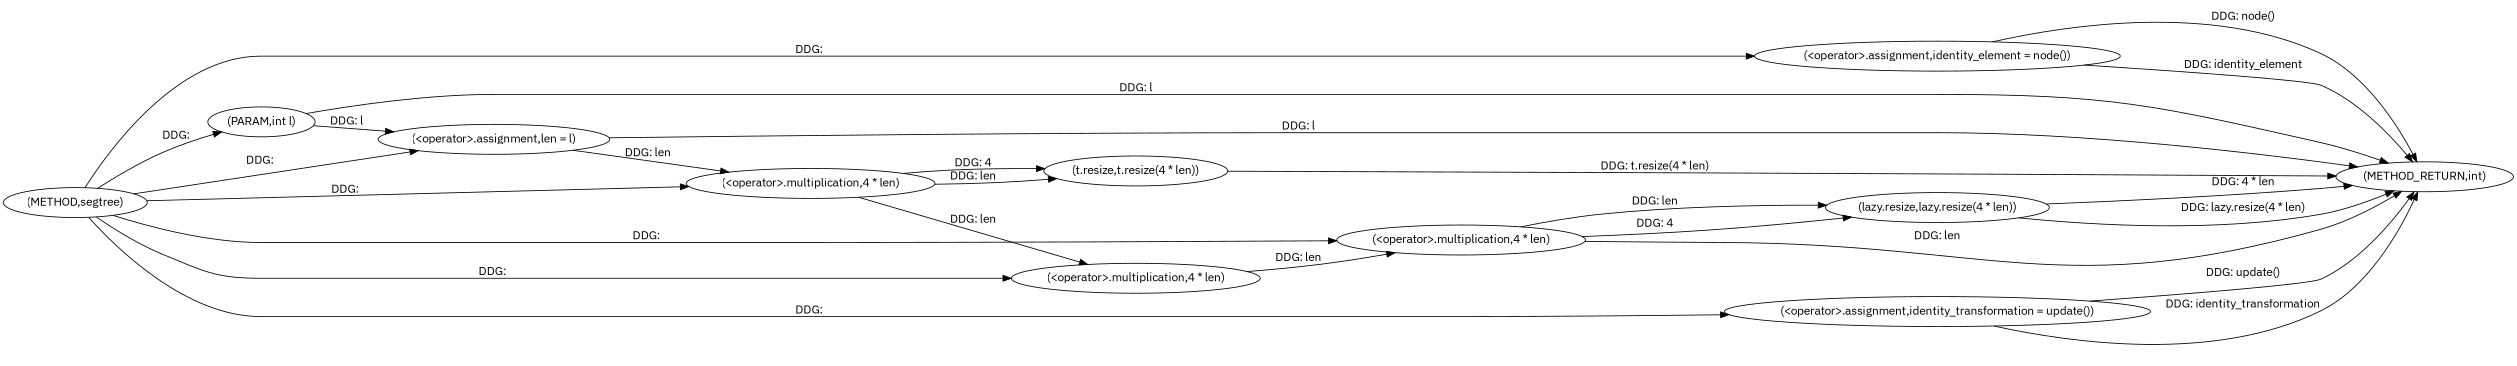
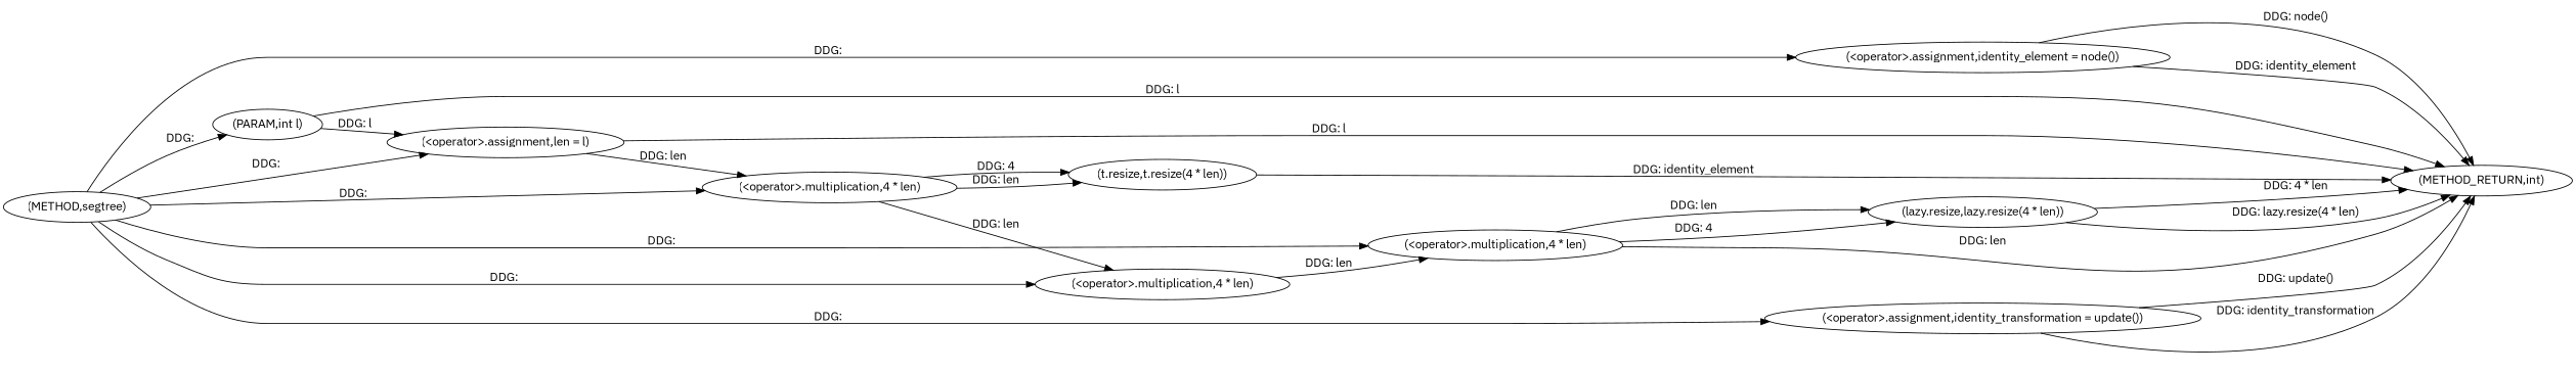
  digraph {
    fontname="IBM Plex Sans"
    rankdir=LR
    node [fontname="IBM Plex Sans"]
    edge [fontname="IBM Plex Sans"]
    n1 [label="(METHOD,segtree)"]
    n2 [label="(PARAM,int l)"]
    n3 [label="(<operator>.assignment,len = l)"]
    n4 [label="(<operator>.assignment,identity_element = node())"]
    n5 [label="(<operator>.assignment,identity_transformation = update())"]
    n6 [label="(<operator>.multiplication,4 * len)"]
    n7 [label="(<operator>.multiplication,4 * len)"]
    n8 [label="(<operator>.multiplication,4 * len)"]
    n9 [label="(METHOD_RETURN,int)"]
    n10 [label="(t.resize,t.resize(4 * len))"]
    n11 [label="(lazy.resize,lazy.resize(4 * len))"]
    n1 -> n2 [label="DDG: "]
    n1 -> n3 [label="DDG: "]
    n1 -> n4 [label="DDG: "]
    n1 -> n5 [label="DDG: "]
    n1 -> n6 [label="DDG: "]
    n1 -> n7 [label="DDG: "]
    n1 -> n8 [label="DDG: "]
    n2 -> n3 [label="DDG: l"]
    n2 -> n9 [label="DDG: l"]
    n3 -> n6 [label="DDG: len"]
    n3 -> n9 [label="DDG: l"]
    n4 -> n9 [label="DDG: node()"]
    n4 -> n9 [label="DDG: identity_element"]
    n5 -> n9 [label="DDG: update()"]
    n5 -> n9 [label="DDG: identity_transformation"]
    n6 -> n7 [label="DDG: len"]
    n6 -> n10 [label="DDG: len"]
    n6 -> n10 [label="DDG: 4"]
    n7 -> n8 [label="DDG: len"]
    n8 -> n9 [label="DDG: len"]
    n8 -> n11 [label="DDG: len"]
    n8 -> n11 [label="DDG: 4"]
-   n10 -> n9 [label="DDG: t.resize(4 * len)"]
+   n10 -> n9 [label="DDG: identity_element"]
    n11 -> n9 [label="DDG: 4 * len"]
    n11 -> n9 [label="DDG: lazy.resize(4 * len)"]
  }
